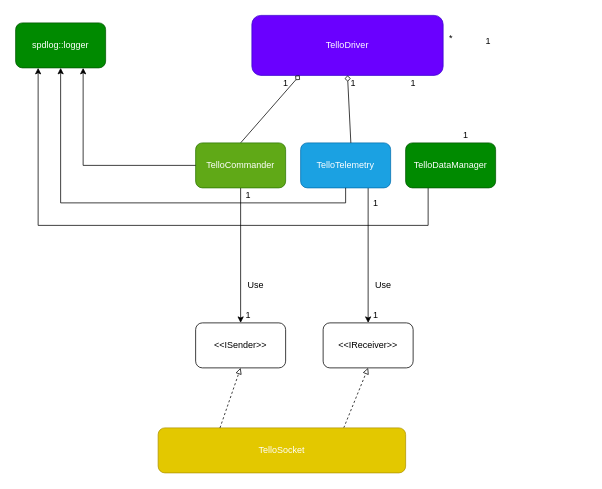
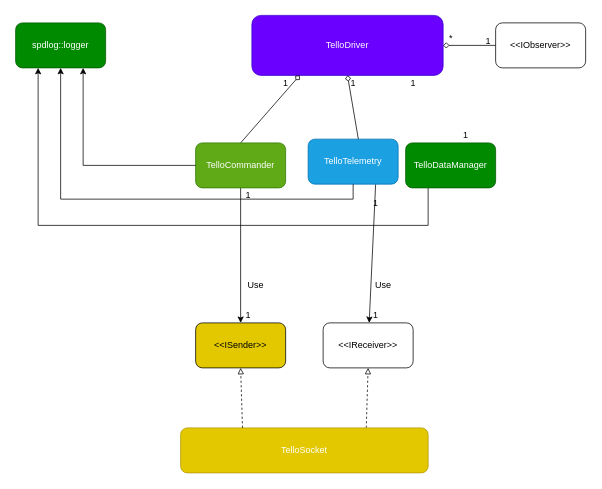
  <mxCell id="0" />
  <mxCell id="1" parent="0" />
  <mxCell id="2" value="TelloDriver" style="rounded=1;whiteSpace=wrap;html=1;fillColor=#6a00ff;strokeColor=#3700CC;fontColor=#ffffff;" parent="1" vertex="1"><mxGeometry x="335" y="20" width="255" height="80" as="geometry" /></mxCell>
  <mxCell id="3" style="rounded=0;orthogonalLoop=1;jettySize=auto;html=1;exitX=0.5;exitY=0;exitDx=0;exitDy=0;entryX=0.25;entryY=1;entryDx=0;entryDy=0;endArrow=diamond;endFill=0;" parent="1" source="5" target="2" edge="1"><mxGeometry relative="1" as="geometry" /></mxCell>
  <mxCell id="4" style="edgeStyle=none;rounded=0;orthogonalLoop=1;jettySize=auto;html=1;endArrow=classic;endFill=1;entryX=0.5;entryY=0;entryDx=0;entryDy=0;" parent="1" source="5" target="14" edge="1"><mxGeometry relative="1" as="geometry" /></mxCell>
  <mxCell id="5" value="&lt;div style=&quot;line-height: 19px&quot;&gt;TelloCommander&lt;/div&gt;" style="rounded=1;whiteSpace=wrap;html=1;fillColor=#60a917;strokeColor=#2D7600;fontColor=#ffffff;" parent="1" vertex="1"><mxGeometry x="260" y="190" width="120" height="60" as="geometry" /></mxCell>
  <mxCell id="6" style="edgeStyle=none;rounded=0;orthogonalLoop=1;jettySize=auto;html=1;endArrow=classic;endFill=1;exitX=0.75;exitY=1;exitDx=0;exitDy=0;" parent="1" source="7" target="15" edge="1"><mxGeometry relative="1" as="geometry" /></mxCell>
- <mxCell id="7" value="&lt;div style=&quot;line-height: 19px&quot;&gt;&lt;div style=&quot;line-height: 19px&quot;&gt;TelloTelemetry&lt;/div&gt;&lt;/div&gt;" style="rounded=1;whiteSpace=wrap;html=1;fillColor=#1ba1e2;strokeColor=#006EAF;fontColor=#ffffff;" parent="1" vertex="1"><mxGeometry x="400" y="190" width="120" height="60" as="geometry" /></mxCell>
+ <mxCell id="7" value="&lt;div style=&quot;line-height: 19px&quot;&gt;&lt;div style=&quot;line-height: 19px&quot;&gt;TelloTelemetry&lt;/div&gt;&lt;/div&gt;" style="rounded=1;whiteSpace=wrap;html=1;fillColor=#1ba1e2;strokeColor=#006EAF;fontColor=#ffffff;" parent="1" vertex="1"><mxGeometry x="410" y="185" width="120" height="60" as="geometry" /></mxCell>
  <mxCell id="8" style="rounded=0;orthogonalLoop=1;jettySize=auto;html=1;exitX=0.558;exitY=0;exitDx=0;exitDy=0;entryX=0.5;entryY=1;entryDx=0;entryDy=0;endArrow=diamond;endFill=0;exitPerimeter=0;" parent="1" source="7" target="2" edge="1"><mxGeometry relative="1" as="geometry"><mxPoint x="310" y="250" as="sourcePoint" /><mxPoint x="375" y="120" as="targetPoint" /></mxGeometry></mxCell>
  <mxCell id="9" value="1" style="text;html=1;align=center;verticalAlign=middle;resizable=0;points=[];autosize=1;" parent="1" vertex="1"><mxGeometry x="460" y="100" width="20" height="20" as="geometry" /></mxCell>
  <mxCell id="10" value="1" style="text;html=1;align=center;verticalAlign=middle;resizable=0;points=[];autosize=1;" parent="1" vertex="1"><mxGeometry x="370" y="100" width="20" height="20" as="geometry" /></mxCell>
  <mxCell id="11" style="edgeStyle=orthogonalEdgeStyle;rounded=0;orthogonalLoop=1;jettySize=auto;html=1;endArrow=classic;endFill=1;exitX=0;exitY=0.5;exitDx=0;exitDy=0;entryX=0.75;entryY=1;entryDx=0;entryDy=0;" parent="1" source="5" target="12" edge="1"><mxGeometry relative="1" as="geometry" /></mxCell>
  <mxCell id="12" value="&lt;div style=&quot;line-height: 19px&quot;&gt;spdlog::logger&lt;/div&gt;" style="whiteSpace=wrap;html=1;rounded=1;fontColor=#ffffff;strokeColor=#005700;fillColor=#008a00;" parent="1" vertex="1"><mxGeometry x="20" y="30" width="120" height="60" as="geometry" /></mxCell>
  <mxCell id="13" style="edgeStyle=orthogonalEdgeStyle;rounded=0;orthogonalLoop=1;jettySize=auto;html=1;endArrow=classic;endFill=1;exitX=0.5;exitY=1;exitDx=0;exitDy=0;entryX=0.5;entryY=1;entryDx=0;entryDy=0;" parent="1" source="7" target="12" edge="1"><mxGeometry relative="1" as="geometry"><mxPoint x="210" y="280" as="sourcePoint" /><mxPoint x="80" y="90" as="targetPoint" /></mxGeometry></mxCell>
- <mxCell id="14" value="&amp;lt;&amp;lt;ISender&amp;gt;&amp;gt;" style="rounded=1;whiteSpace=wrap;html=1;" parent="1" vertex="1"><mxGeometry x="260" y="430" width="120" height="60" as="geometry" /></mxCell>
+ <mxCell id="14" value="&amp;lt;&amp;lt;ISender&amp;gt;&amp;gt;" style="rounded=1;whiteSpace=wrap;html=1;fillColor=#e3c800;" parent="1" vertex="1"><mxGeometry x="260" y="430" width="120" height="60" as="geometry" /></mxCell>
  <mxCell id="15" value="&amp;lt;&amp;lt;IReceiver&amp;gt;&amp;gt;" style="rounded=1;whiteSpace=wrap;html=1;" parent="1" vertex="1"><mxGeometry x="430" y="430" width="120" height="60" as="geometry" /></mxCell>
  <mxCell id="16" value="1" style="text;html=1;align=center;verticalAlign=middle;resizable=0;points=[];autosize=1;" parent="1" vertex="1"><mxGeometry x="490" y="410" width="20" height="20" as="geometry" /></mxCell>
  <mxCell id="17" style="edgeStyle=none;rounded=0;orthogonalLoop=1;jettySize=auto;html=1;exitX=0.75;exitY=0;exitDx=0;exitDy=0;entryX=0.5;entryY=1;entryDx=0;entryDy=0;endArrow=block;endFill=0;dashed=1;" parent="1" source="18" target="15" edge="1"><mxGeometry relative="1" as="geometry" /></mxCell>
- <mxCell id="18" value="TelloSocket" style="rounded=1;whiteSpace=wrap;html=1;fillColor=#e3c800;strokeColor=#B09500;fontColor=#ffffff;" parent="1" vertex="1"><mxGeometry x="210" y="570" width="330" height="60" as="geometry" /></mxCell>
+ <mxCell id="18" value="TelloSocket" style="rounded=1;whiteSpace=wrap;html=1;fillColor=#e3c800;strokeColor=#B09500;fontColor=#ffffff;" parent="1" vertex="1"><mxGeometry x="240" y="570" width="330" height="60" as="geometry" /></mxCell>
  <mxCell id="19" style="edgeStyle=none;rounded=0;orthogonalLoop=1;jettySize=auto;html=1;exitX=0.25;exitY=0;exitDx=0;exitDy=0;entryX=0.5;entryY=1;entryDx=0;entryDy=0;endArrow=block;endFill=0;dashed=1;" parent="1" source="18" target="14" edge="1"><mxGeometry relative="1" as="geometry"><mxPoint x="415" y="590" as="sourcePoint" /><mxPoint x="500" y="500" as="targetPoint" /></mxGeometry></mxCell>
  <mxCell id="20" style="edgeStyle=orthogonalEdgeStyle;rounded=0;orthogonalLoop=1;jettySize=auto;html=1;exitX=0.25;exitY=1;exitDx=0;exitDy=0;entryX=0.25;entryY=1;entryDx=0;entryDy=0;" parent="1" source="21" target="12" edge="1"><mxGeometry relative="1" as="geometry"><Array as="points"><mxPoint x="570" y="300" /><mxPoint x="50" y="300" /></Array><mxPoint x="50" y="90" as="targetPoint" /></mxGeometry></mxCell>
  <mxCell id="21" value="TelloDataManager" style="rounded=1;whiteSpace=wrap;html=1;fillColor=#008a00;strokeColor=#005700;fontColor=#ffffff;" parent="1" vertex="1"><mxGeometry x="540" y="190" width="120" height="60" as="geometry" /></mxCell>
  <mxCell id="22" value="*" style="text;html=1;align=center;verticalAlign=middle;resizable=0;points=[];autosize=1;" parent="1" vertex="1"><mxGeometry x="590" y="40" width="20" height="20" as="geometry" /></mxCell>
  <mxCell id="23" value="1" style="text;html=1;align=center;verticalAlign=middle;resizable=0;points=[];autosize=1;" parent="1" vertex="1"><mxGeometry x="640" y="45" width="20" height="20" as="geometry" /></mxCell>
+ <mxCell id="24" value="&amp;lt;&amp;lt;IObserver&amp;gt;&amp;gt;" style="rounded=1;whiteSpace=wrap;html=1;" parent="1" vertex="1"><mxGeometry x="660" y="30" width="120" height="60" as="geometry" /></mxCell>
+ <mxCell id="25" style="rounded=0;orthogonalLoop=1;jettySize=auto;html=1;entryX=1;entryY=0.5;entryDx=0;entryDy=0;endArrow=diamond;endFill=0;" parent="1" source="24" target="2" edge="1"><mxGeometry relative="1" as="geometry"><mxPoint x="630" y="200" as="sourcePoint" /><mxPoint x="465" y="95" as="targetPoint" /></mxGeometry></mxCell>
  <mxCell id="26" value="1" style="text;html=1;align=center;verticalAlign=middle;resizable=0;points=[];autosize=1;" parent="1" vertex="1"><mxGeometry x="490" y="260" width="20" height="20" as="geometry" /></mxCell>
  <mxCell id="27" value="1" style="text;html=1;align=center;verticalAlign=middle;resizable=0;points=[];autosize=1;" parent="1" vertex="1"><mxGeometry x="320" y="410" width="20" height="20" as="geometry" /></mxCell>
  <mxCell id="28" value="1" style="text;html=1;align=center;verticalAlign=middle;resizable=0;points=[];autosize=1;" parent="1" vertex="1"><mxGeometry x="320" y="250" width="20" height="20" as="geometry" /></mxCell>
  <mxCell id="29" value="Use" style="text;html=1;align=center;verticalAlign=middle;resizable=0;points=[];autosize=1;" parent="1" vertex="1"><mxGeometry x="490" y="370" width="40" height="20" as="geometry" /></mxCell>
  <mxCell id="30" value="Use" style="text;html=1;align=center;verticalAlign=middle;resizable=0;points=[];autosize=1;" parent="1" vertex="1"><mxGeometry x="320" y="370" width="40" height="20" as="geometry" /></mxCell>
  <mxCell id="31" value="1" style="text;html=1;align=center;verticalAlign=middle;resizable=0;points=[];autosize=1;" parent="1" vertex="1"><mxGeometry x="540" y="100" width="20" height="20" as="geometry" /></mxCell>
  <mxCell id="32" value="1" style="text;html=1;align=center;verticalAlign=middle;resizable=0;points=[];autosize=1;" parent="1" vertex="1"><mxGeometry x="610" y="170" width="20" height="20" as="geometry" /></mxCell>
